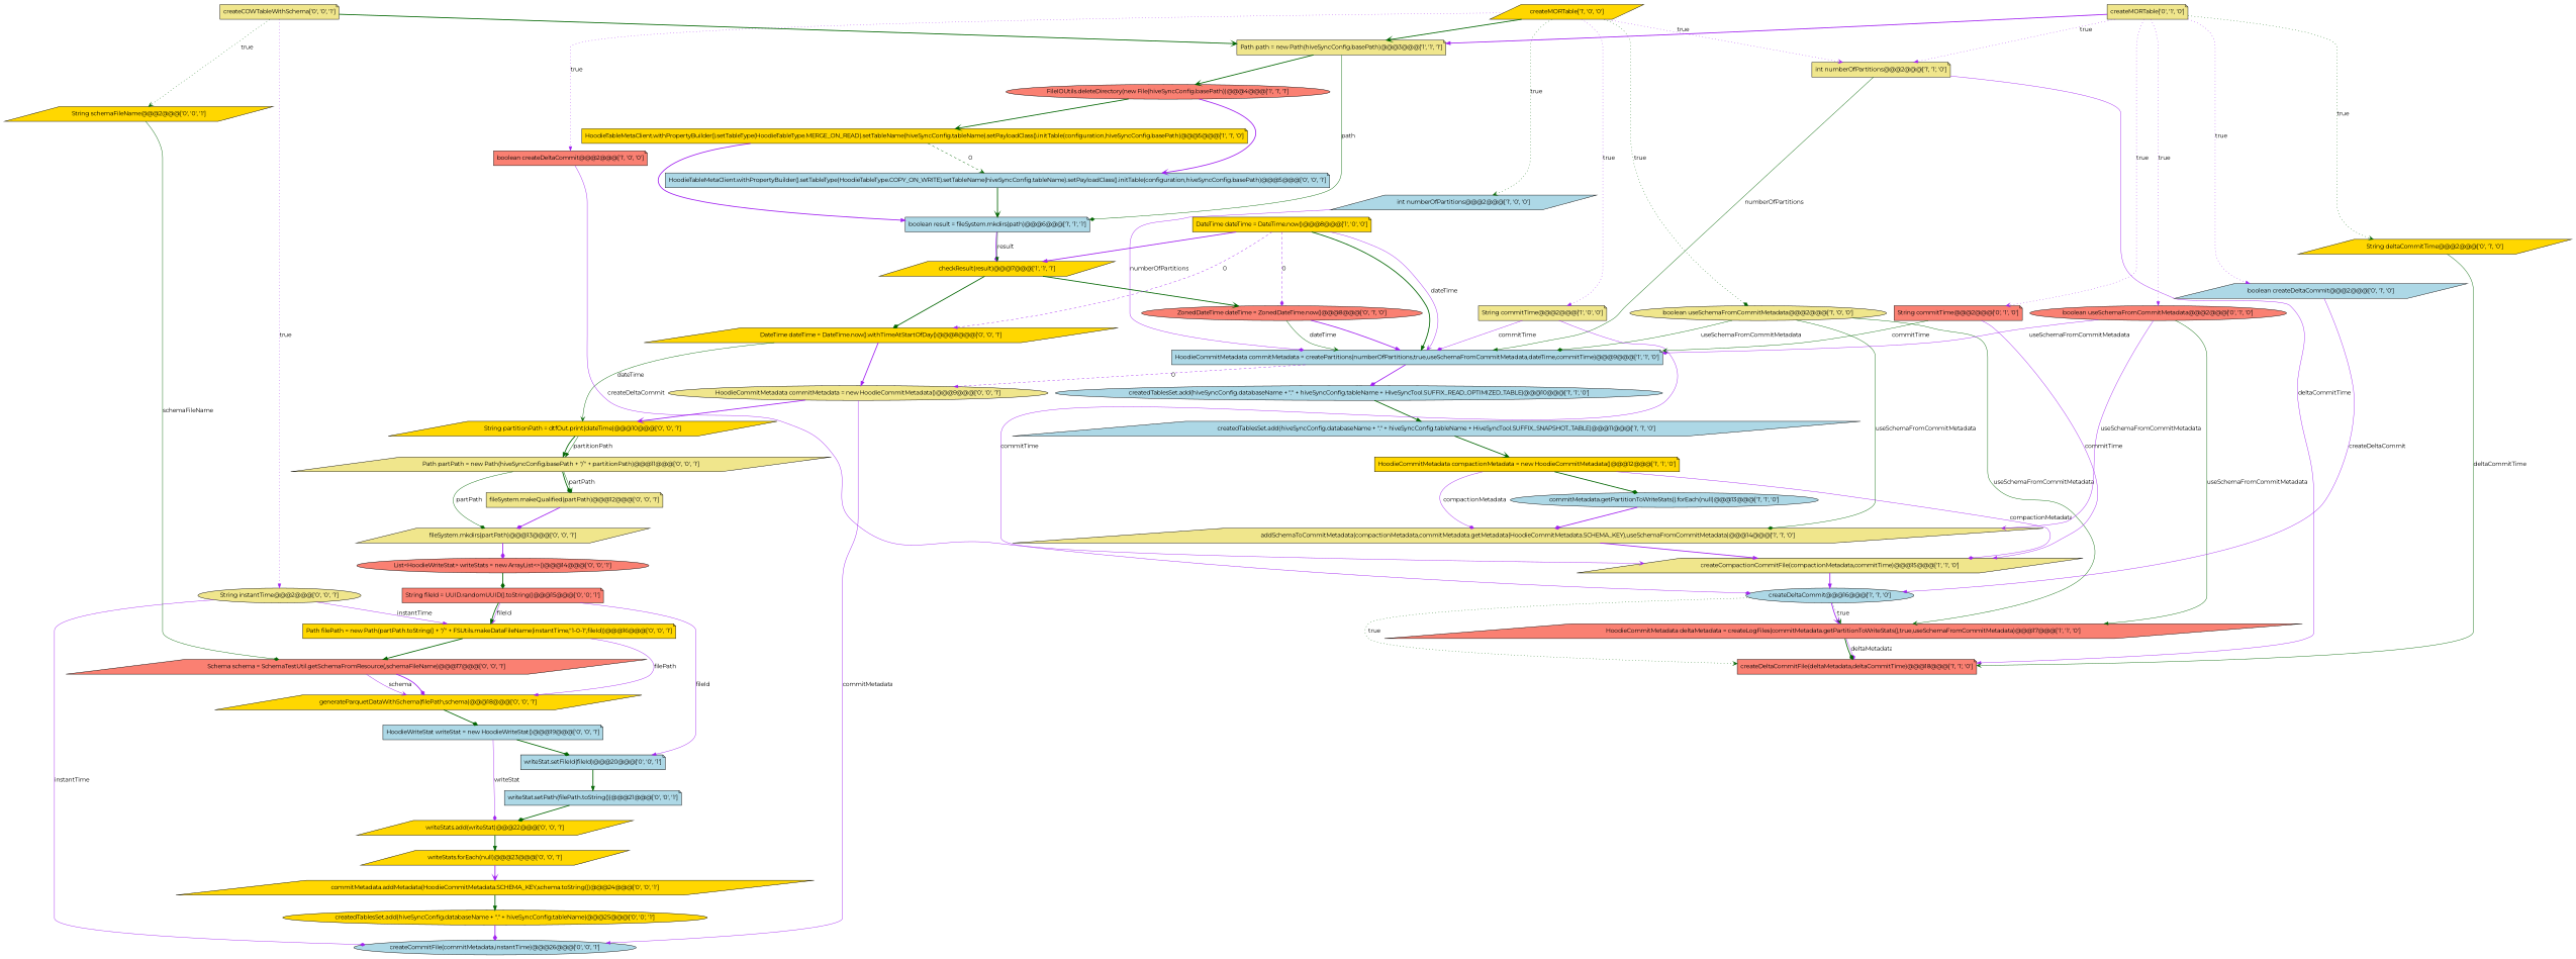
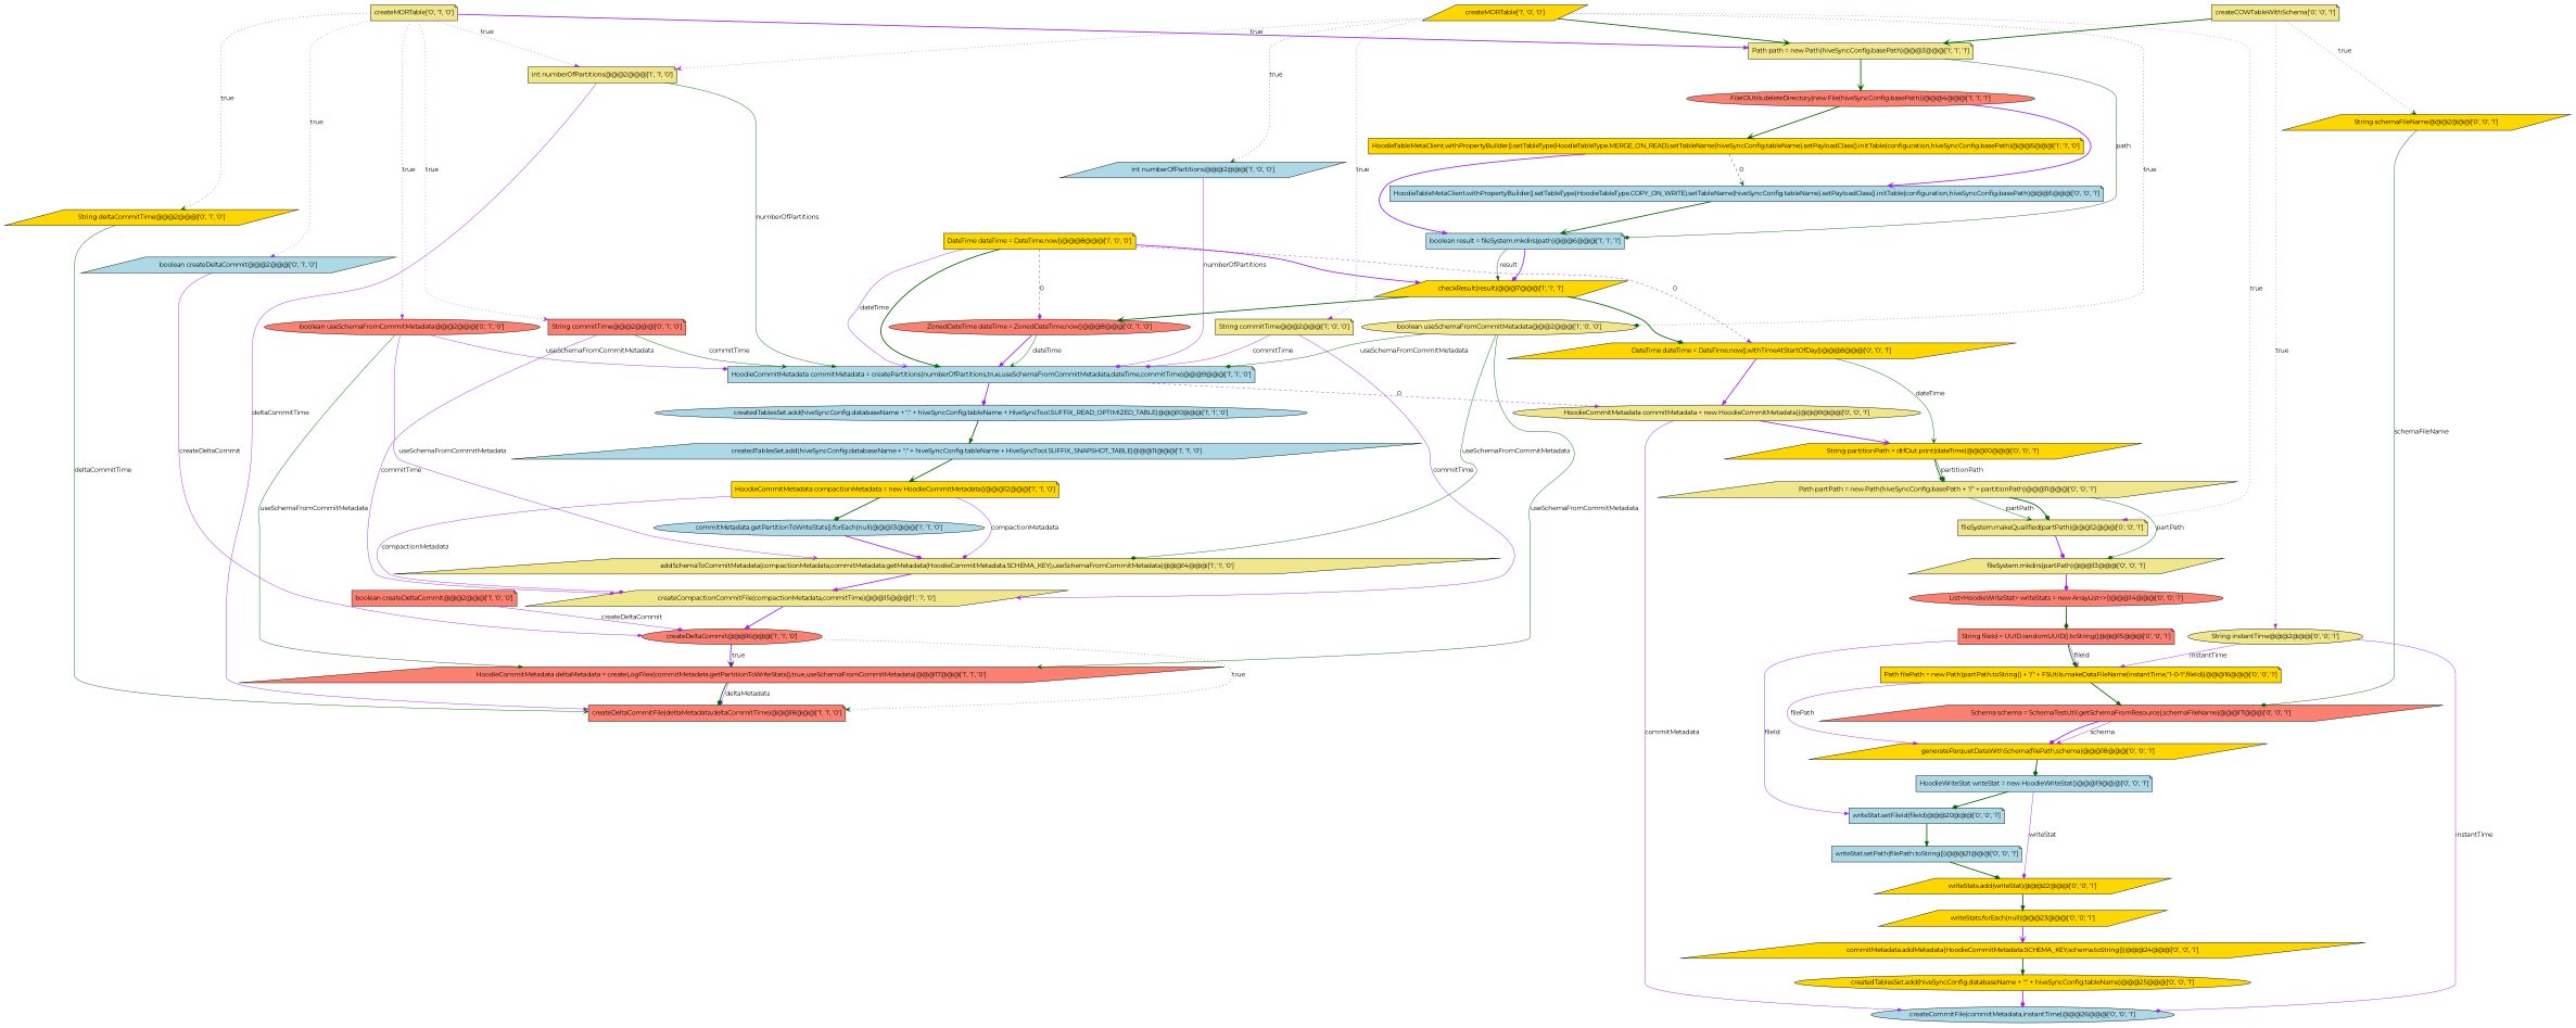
  digraph {
    fontname=Montserrat
    node [fillcolor=gold fontname=Montserrat shape=note style=filled]
    edge [arrowhead=normal color=purple fontname=Montserrat style=bold]
    n1 [fillcolor=lightblue label="createdTablesSet.add(hiveSyncConfig.databaseName + \".\" + hiveSyncConfig.tableName + HiveSyncTool.SUFFIX_READ_OPTIMIZED_TABLE)@@@10@@@['1', '1', '0']" shape=ellipse]
    n2 [fillcolor=lightblue label="createdTablesSet.add(hiveSyncConfig.databaseName + \".\" + hiveSyncConfig.tableName + HiveSyncTool.SUFFIX_SNAPSHOT_TABLE)@@@11@@@['1', '1', '0']" shape=parallelogram]
    n3 [label="HoodieCommitMetadata compactionMetadata = new HoodieCommitMetadata()@@@12@@@['1', '1', '0']"]
    n4 [fillcolor=salmon label="FileIOUtils.deleteDirectory(new File(hiveSyncConfig.basePath))@@@4@@@['1', '1', '1']" shape=ellipse]
    n5 [fillcolor=lightblue label="HoodieTableMetaClient.withPropertyBuilder().setTableType(HoodieTableType.COPY_ON_WRITE).setTableName(hiveSyncConfig.tableName).setPayloadClass().initTable(configuration,hiveSyncConfig.basePath)@@@5@@@['0', '0', '1']"]
    n6 [label="HoodieTableMetaClient.withPropertyBuilder().setTableType(HoodieTableType.MERGE_ON_READ).setTableName(hiveSyncConfig.tableName).setPayloadClass().initTable(configuration,hiveSyncConfig.basePath)@@@5@@@['1', '1', '0']"]
    n7 [fillcolor=lightblue label="boolean result = fileSystem.mkdirs(path)@@@6@@@['1', '1', '1']"]
    n8 [fillcolor=khaki label="Path path = new Path(hiveSyncConfig.basePath)@@@3@@@['1', '1', '1']"]
    n9 [label="checkResult(result)@@@7@@@['1', '1', '1']" shape=parallelogram]
    n10 [label="DateTime dateTime = DateTime.now().withTimeAtStartOfDay()@@@8@@@['0', '0', '1']" shape=parallelogram]
    n11 [fillcolor=salmon label="ZonedDateTime dateTime = ZonedDateTime.now()@@@8@@@['0', '1', '0']" shape=ellipse]
    n12 [fillcolor=khaki label="HoodieCommitMetadata commitMetadata = new HoodieCommitMetadata()@@@9@@@['0', '0', '1']" shape=ellipse]
    n13 [label="String partitionPath = dtfOut.print(dateTime)@@@10@@@['0', '0', '1']" shape=parallelogram]
    n14 [fillcolor=lightblue label="createCommitFile(commitMetadata,instantTime)@@@26@@@['0', '0', '1']" shape=ellipse]
    n15 [fillcolor=khaki label="Path partPath = new Path(hiveSyncConfig.basePath + \"/\" + partitionPath)@@@11@@@['0', '0', '1']" shape=parallelogram]
    n16 [fillcolor=lightblue label="commitMetadata.getPartitionToWriteStats().forEach(null)@@@13@@@['1', '1', '0']" shape=ellipse]
    n17 [fillcolor=khaki label="addSchemaToCommitMetadata(compactionMetadata,commitMetadata.getMetadata(HoodieCommitMetadata.SCHEMA_KEY),useSchemaFromCommitMetadata)@@@14@@@['1', '1', '0']" shape=parallelogram]
    n18 [fillcolor=khaki label="createCompactionCommitFile(compactionMetadata,commitTime)@@@15@@@['1', '1', '0']" shape=parallelogram]
    n19 [fillcolor=salmon label="List<HoodieWriteStat> writeStats = new ArrayList<>()@@@14@@@['0', '0', '1']" shape=ellipse]
    n20 [fillcolor=salmon label="String fileId = UUID.randomUUID().toString()@@@15@@@['0', '0', '1']"]
    n21 [fillcolor=lightblue label="writeStat.setFileId(fileId)@@@20@@@['0', '0', '1']"]
    n22 [label="Path filePath = new Path(partPath.toString() + \"/\" + FSUtils.makeDataFileName(instantTime,\"1-0-1\",fileId))@@@16@@@['0', '0', '1']"]
    n23 [fillcolor=lightblue label="writeStat.setPath(filePath.toString())@@@21@@@['0', '0', '1']"]
    n24 [label="writeStats.add(writeStat)@@@22@@@['0', '0', '1']" shape=parallelogram]
    n25 [label="writeStats.forEach(null)@@@23@@@['0', '0', '1']" shape=parallelogram]
    n26 [fillcolor=salmon label="Schema schema = SchemaTestUtil.getSchemaFromResource(,schemaFileName)@@@17@@@['0', '0', '1']" shape=parallelogram]
    n27 [label="generateParquetDataWithSchema(filePath,schema)@@@18@@@['0', '0', '1']" shape=parallelogram]
    n28 [fillcolor=khaki label="fileSystem.makeQualified(partPath)@@@12@@@['0', '0', '1']"]
    n29 [fillcolor=khaki label="fileSystem.mkdirs(partPath)@@@13@@@['0', '0', '1']" shape=parallelogram]
    n30 [fillcolor=khaki label="boolean useSchemaFromCommitMetadata@@@2@@@['1', '0', '0']" shape=ellipse]
    n31 [fillcolor=lightblue label="HoodieCommitMetadata commitMetadata = createPartitions(numberOfPartitions,true,useSchemaFromCommitMetadata,dateTime,commitTime)@@@9@@@['1', '1', '0']"]
    n32 [fillcolor=salmon label="HoodieCommitMetadata deltaMetadata = createLogFiles(commitMetadata.getPartitionToWriteStats(),true,useSchemaFromCommitMetadata)@@@17@@@['1', '1', '0']" shape=parallelogram]
    n33 [fillcolor=salmon label="createDeltaCommitFile(deltaMetadata,deltaCommitTime)@@@18@@@['1', '1', '0']"]
    n34 [label="createMORTable['1', '0', '0']" shape=parallelogram]
    n35 [fillcolor=salmon label="boolean createDeltaCommit@@@2@@@['1', '0', '0']"]
    n36 [fillcolor=khaki label="int numberOfPartitions@@@2@@@['1', '1', '0']"]
    n37 [fillcolor=khaki label="String commitTime@@@2@@@['1', '0', '0']"]
    n38 [fillcolor=lightblue label="int numberOfPartitions@@@2@@@['1', '0', '0']" shape=parallelogram]
-   n39 [fillcolor=lightblue label="createDeltaCommit@@@16@@@['1', '1', '0']" shape=ellipse]
+   n39 [fillcolor=salmon label="createDeltaCommit@@@16@@@['1', '1', '0']" shape=ellipse]
    n40 [fillcolor=lightblue label="HoodieWriteStat writeStat = new HoodieWriteStat()@@@19@@@['0', '0', '1']"]
    n41 [fillcolor=salmon label="boolean useSchemaFromCommitMetadata@@@2@@@['0', '1', '0']" shape=ellipse]
    n42 [label="commitMetadata.addMetadata(HoodieCommitMetadata.SCHEMA_KEY,schema.toString())@@@24@@@['0', '0', '1']" shape=parallelogram]
    n43 [label="String deltaCommitTime@@@2@@@['0', '1', '0']" shape=parallelogram]
    n44 [label="DateTime dateTime = DateTime.now()@@@8@@@['1', '0', '0']"]
    n45 [fillcolor=khaki label="String instantTime@@@2@@@['0', '0', '1']" shape=ellipse]
    n46 [fillcolor=lightblue label="boolean createDeltaCommit@@@2@@@['0', '1', '0']" shape=parallelogram]
    n47 [fillcolor=salmon label="String commitTime@@@2@@@['0', '1', '0']"]
    n48 [label="createdTablesSet.add(hiveSyncConfig.databaseName + \".\" + hiveSyncConfig.tableName)@@@25@@@['0', '0', '1']" shape=ellipse]
    n49 [label="String schemaFileName@@@2@@@['0', '0', '1']" shape=parallelogram]
    n50 [fillcolor=khaki label="createMORTable['0', '1', '0']"]
    n51 [fillcolor=khaki label="createCOWTableWithSchema['0', '0', '1']"]
    n1 -> n2 [color=darkgreen]
    n2 -> n3 [arrowhead=vee color=darkgreen]
    n3 -> n16 [arrowhead=diamond color=darkgreen]
    n3 -> n17 [arrowhead=diamond label=compactionMetadata style=solid]
    n3 -> n18 [arrowhead=diamond label=compactionMetadata style=solid]
    n4 -> n5 [arrowhead=vee]
    n4 -> n6 [arrowhead=vee color=darkgreen]
    n5 -> n7 [arrowhead=vee color=darkgreen]
    n6 -> n5 [arrowhead=vee color=darkgreen label=0 style=dashed]
    n6 -> n7
    n7 -> n9 [arrowhead=diamond]
    n7 -> n9 [color=darkgreen label=result style=solid]
    n8 -> n4 [arrowhead=vee color=darkgreen]
    n8 -> n7 [arrowhead=diamond color=darkgreen label=path style=solid]
    n9 -> n10 [arrowhead=diamond color=darkgreen]
    n9 -> n11 [arrowhead=vee color=darkgreen]
    n10 -> n12
    n10 -> n13 [arrowhead=vee color=darkgreen label=dateTime style=solid]
    n11 -> n31
    n11 -> n31 [arrowhead=vee color=darkgreen label=dateTime style=solid]
    n12 -> n13 [arrowhead=vee]
    n12 -> n14 [label=commitMetadata style=solid]
    n13 -> n15 [color=darkgreen label=partitionPath style=solid]
    n13 -> n15 [color=darkgreen]
    n15 -> n28 [arrowhead=vee color=darkgreen label=partPath style=solid]
    n15 -> n28 [arrowhead=diamond color=darkgreen]
    n15 -> n29 [arrowhead=diamond color=darkgreen label=partPath style=solid]
    n16 -> n17 [arrowhead=diamond]
    n17 -> n18
    n18 -> n39
    n19 -> n20 [arrowhead=diamond color=darkgreen]
    n20 -> n21 [label=fileId style=solid]
    n20 -> n22 [arrowhead=vee label=fileId style=solid]
    n20 -> n22 [color=darkgreen]
    n21 -> n23 [color=darkgreen]
    n22 -> n26 [color=darkgreen]
    n22 -> n27 [label=filePath style=solid]
    n23 -> n24 [arrowhead=diamond color=darkgreen]
    n24 -> n25 [color=darkgreen]
    n25 -> n42 [arrowhead=vee]
    n26 -> n27 [arrowhead=vee label=schema style=solid]
    n26 -> n27 [arrowhead=diamond]
    n27 -> n40 [arrowhead=diamond color=darkgreen]
    n28 -> n29 [arrowhead=diamond]
    n29 -> n19 [arrowhead=diamond]
    n30 -> n17 [arrowhead=diamond color=darkgreen label=useSchemaFromCommitMetadata style=solid]
    n30 -> n31 [arrowhead=diamond color=darkgreen label=useSchemaFromCommitMetadata style=solid]
    n30 -> n32 [arrowhead=vee color=darkgreen label=useSchemaFromCommitMetadata style=solid]
    n31 -> n1 [arrowhead=diamond]
    n31 -> n12 [label=0 style=dashed]
    n32 -> n33 [arrowhead=diamond label=deltaMetadata style=solid]
    n32 -> n33 [arrowhead=diamond color=darkgreen]
    n34 -> n8 [arrowhead=vee color=darkgreen]
    n34 -> n30 [arrowhead=diamond color=darkgreen label=true style=dotted]
-   n34 -> n35 [label=true style=dotted]
+   n34 -> n28 [label=true style=dotted]
    n34 -> n36 [arrowhead=vee label=true style=dotted]
    n34 -> n37 [label=true style=dotted]
    n34 -> n38 [arrowhead=vee color=darkgreen label=true style=dotted]
    n35 -> n39 [arrowhead=diamond label=createDeltaCommit style=solid]
    n36 -> n31 [color=darkgreen label=numberOfPartitions style=solid]
    n36 -> n33 [label=deltaCommitTime style=solid]
    n37 -> n18 [arrowhead=vee label=commitTime style=solid]
    n37 -> n31 [arrowhead=diamond label=commitTime style=solid]
    n38 -> n31 [arrowhead=diamond label=numberOfPartitions style=solid]
    n39 -> n32 [arrowhead=vee]
    n39 -> n32 [arrowhead=vee color=darkgreen label=true style=dotted]
    n39 -> n33 [arrowhead=vee color=darkgreen label=true style=dotted]
    n40 -> n21 [arrowhead=diamond color=darkgreen]
    n40 -> n24 [arrowhead=diamond label=writeStat style=solid]
    n41 -> n17 [arrowhead=vee label=useSchemaFromCommitMetadata style=solid]
    n41 -> n31 [arrowhead=diamond label=useSchemaFromCommitMetadata style=solid]
    n41 -> n32 [color=darkgreen label=useSchemaFromCommitMetadata style=solid]
    n42 -> n48 [color=darkgreen]
    n43 -> n33 [arrowhead=vee color=darkgreen label=deltaCommitTime style=solid]
    n44 -> n9
    n44 -> n10 [label=0 style=dashed]
    n44 -> n11 [arrowhead=diamond label=0 style=dashed]
    n44 -> n31 [color=darkgreen]
    n44 -> n31 [arrowhead=vee label=dateTime style=solid]
    n45 -> n14 [arrowhead=diamond label=instantTime style=solid]
    n45 -> n22 [label=instantTime style=solid]
    n46 -> n39 [label=createDeltaCommit style=solid]
    n47 -> n18 [label=commitTime style=solid]
    n47 -> n31 [arrowhead=vee color=darkgreen label=commitTime style=solid]
    n48 -> n14 [arrowhead=diamond]
    n49 -> n26 [arrowhead=diamond color=darkgreen label=schemaFileName style=solid]
    n50 -> n8
    n50 -> n36 [label=true style=dotted]
    n50 -> n41 [label=true style=dotted]
    n50 -> n43 [arrowhead=vee color=darkgreen label=true style=dotted]
    n50 -> n46 [label=true style=dotted]
    n50 -> n47 [arrowhead=vee label=true style=dotted]
    n51 -> n8 [arrowhead=vee color=darkgreen]
    n51 -> n45 [label=true style=dotted]
    n51 -> n49 [arrowhead=vee color=darkgreen label=true style=dotted]
  }
